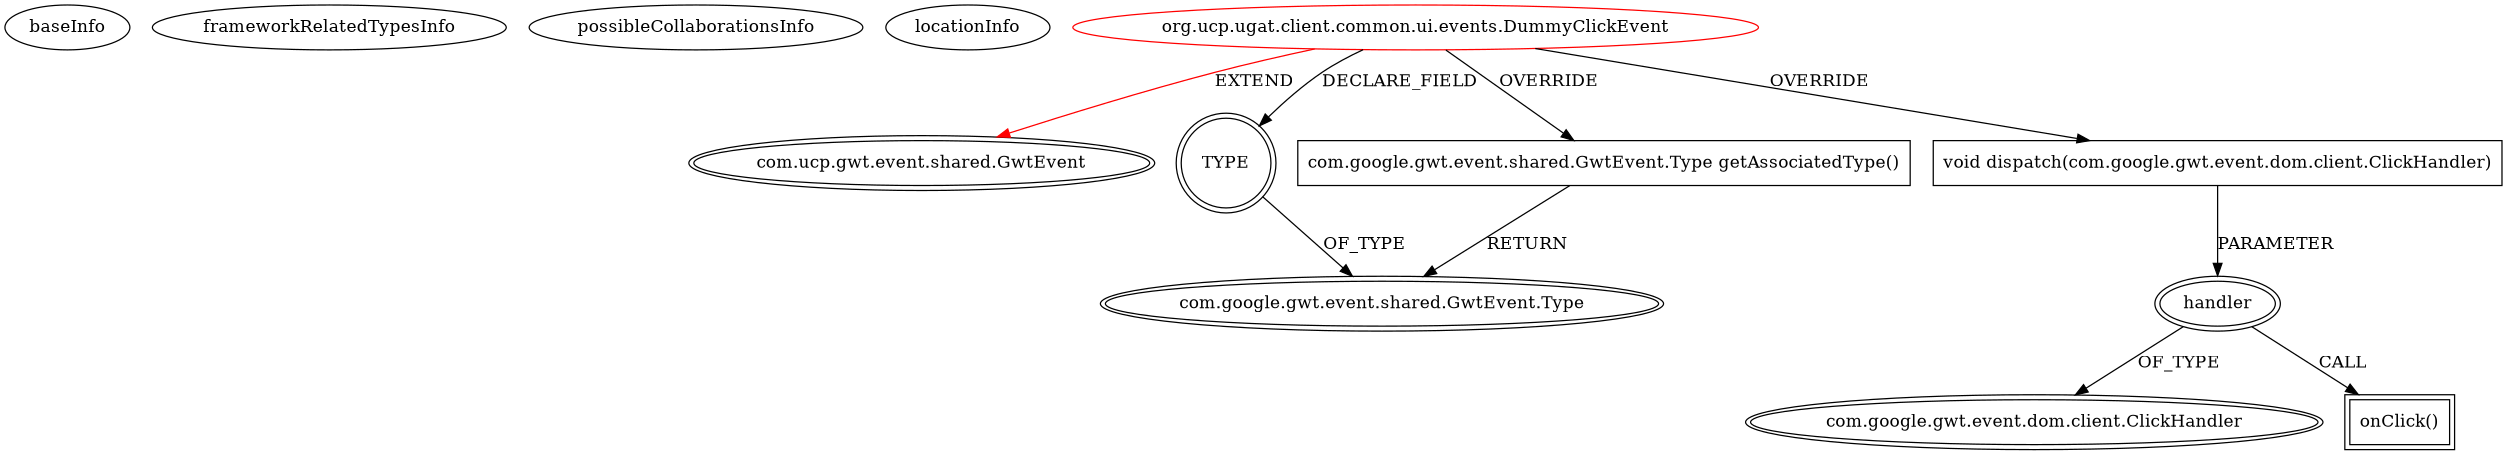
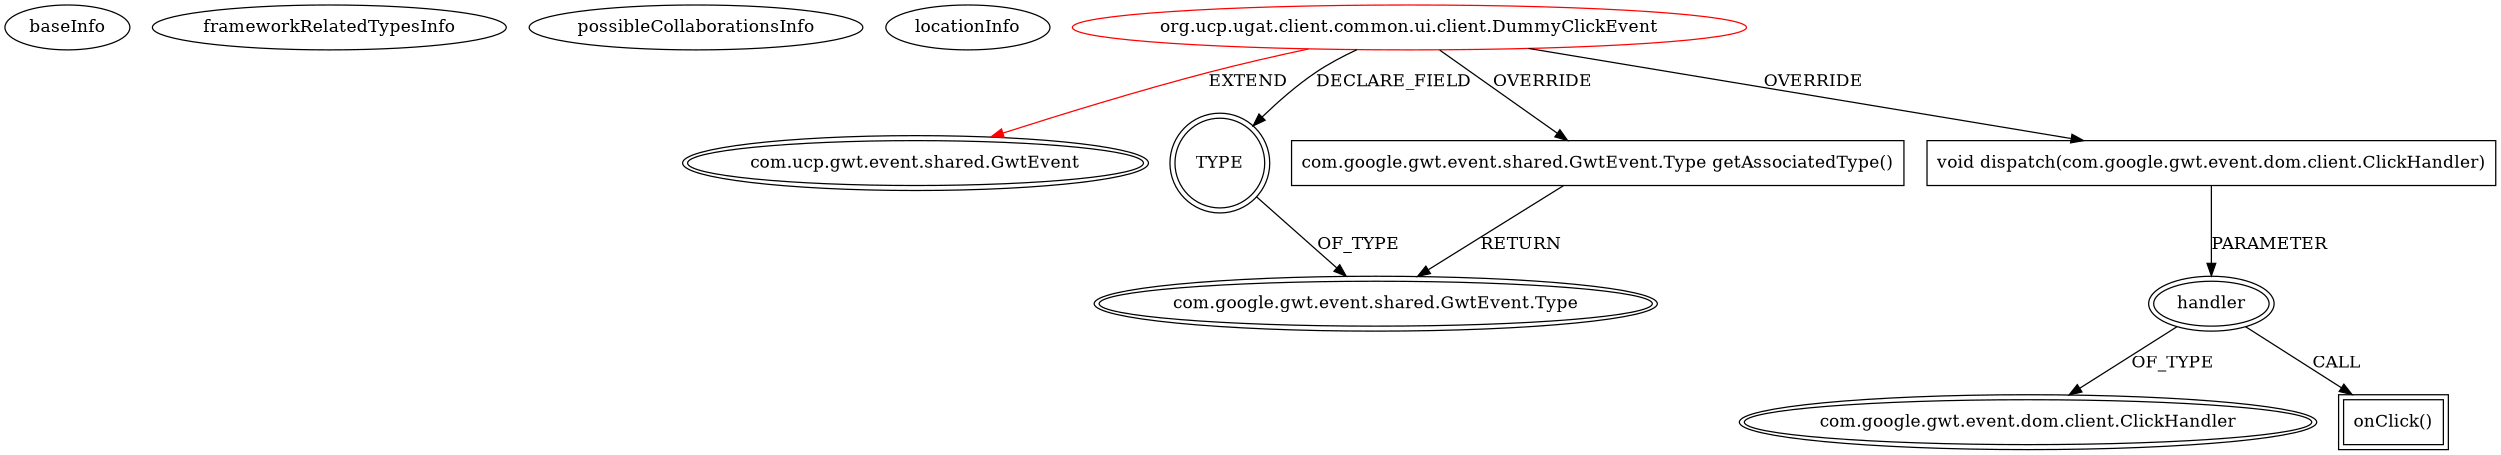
  digraph {
    node [isFrameworkType=true]
    baseInfo [category=extension_graph graphId=3065 isAnonymous=false possibleRelation=false isFrameworkType=""]
    frameworkRelatedTypesInfo [0="com.google.gwt.event.shared.GwtEvent" isFrameworkType=""]
    possibleCollaborationsInfo [isFrameworkType=""]
    locationInfo [contextSignature=DummyClickEvent filePath="/hmiguellima-ugat/ugat-master/src/org/ucp/ugat/client/common/ui/events/DummyClickEvent.java" graphId=3065 projectName="hmiguellima-ugat" isFrameworkType=""]
-   n5 [color=red isFrameworkType=false label="org.ucp.ugat.client.common.ui.events.DummyClickEvent" vertexType=ROOT_CLIENT_CLASS_DECLARATION]
+   n5 [color=red isFrameworkType=false label="org.ucp.ugat.client.common.ui.client.DummyClickEvent" vertexType=ROOT_CLIENT_CLASS_DECLARATION]
    n6 [label="com.ucp.gwt.event.shared.GwtEvent" peripheries=2 vertexType=FRAMEWORK_CLASS_TYPE]
    n7 [label=TYPE peripheries=2 shape=circle vertexType=FIELD_DECLARATION]
    n8 [isFrameworkType=false label="com.google.gwt.event.shared.GwtEvent.Type getAssociatedType()" shape=box vertexType=OVERRIDING_METHOD_DECLARATION]
    n9 [isFrameworkType=false label="void dispatch(com.google.gwt.event.dom.client.ClickHandler)" shape=box vertexType=OVERRIDING_METHOD_DECLARATION]
    n10 [label="com.google.gwt.event.shared.GwtEvent.Type" peripheries=2 vertexType=FRAMEWORK_CLASS_TYPE]
    n11 [label=handler peripheries=2 vertexType=PARAMETER_DECLARATION]
    n12 [label="com.google.gwt.event.dom.client.ClickHandler" peripheries=2 vertexType=FRAMEWORK_INTERFACE_TYPE]
    n13 [label="onClick()" peripheries=2 shape=box vertexType=INSIDE_CALL]
    n5 -> n6 [color=red label=EXTEND]
    n5 -> n7 [label=DECLARE_FIELD]
    n5 -> n8 [label=OVERRIDE]
    n5 -> n9 [label=OVERRIDE]
    n7 -> n10 [label=OF_TYPE]
    n8 -> n10 [label=RETURN]
    n9 -> n11 [label=PARAMETER]
    n11 -> n12 [label=OF_TYPE]
    n11 -> n13 [label=CALL]
  }
